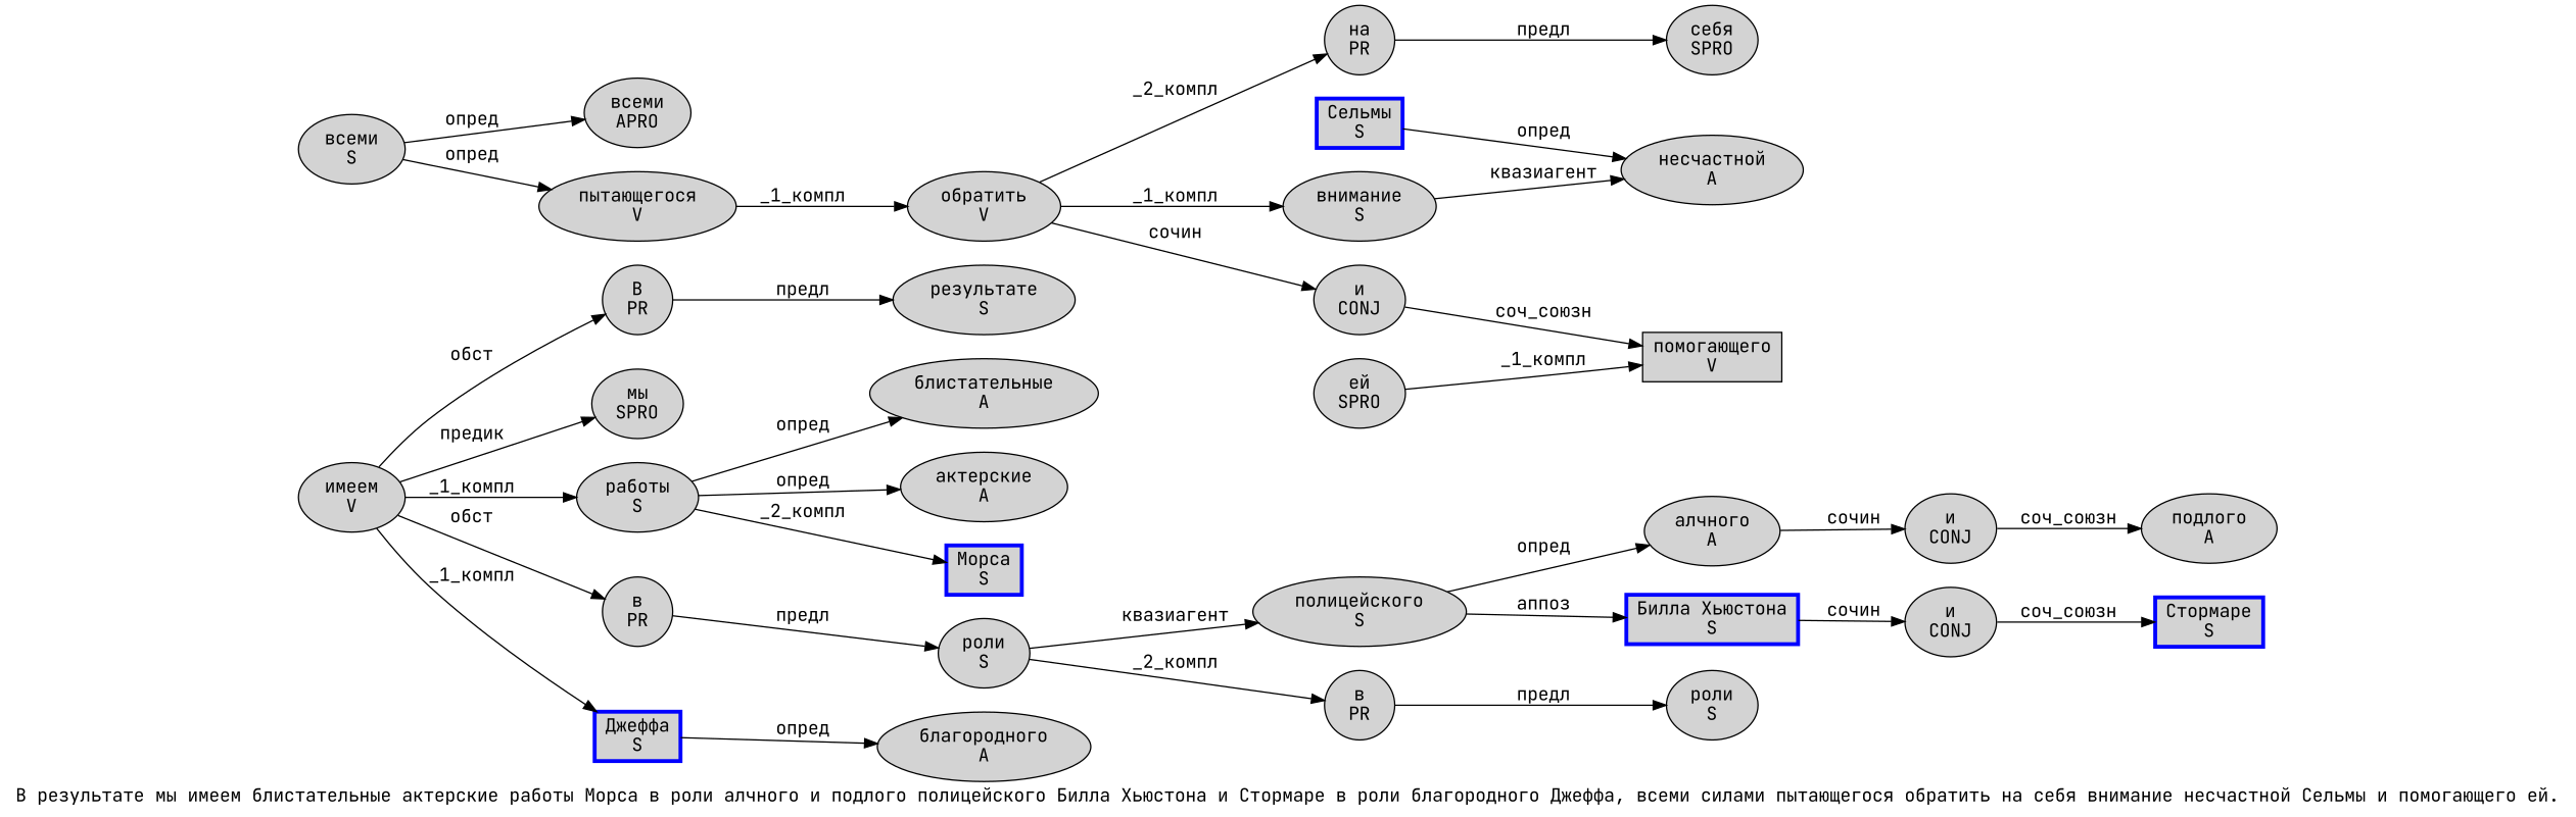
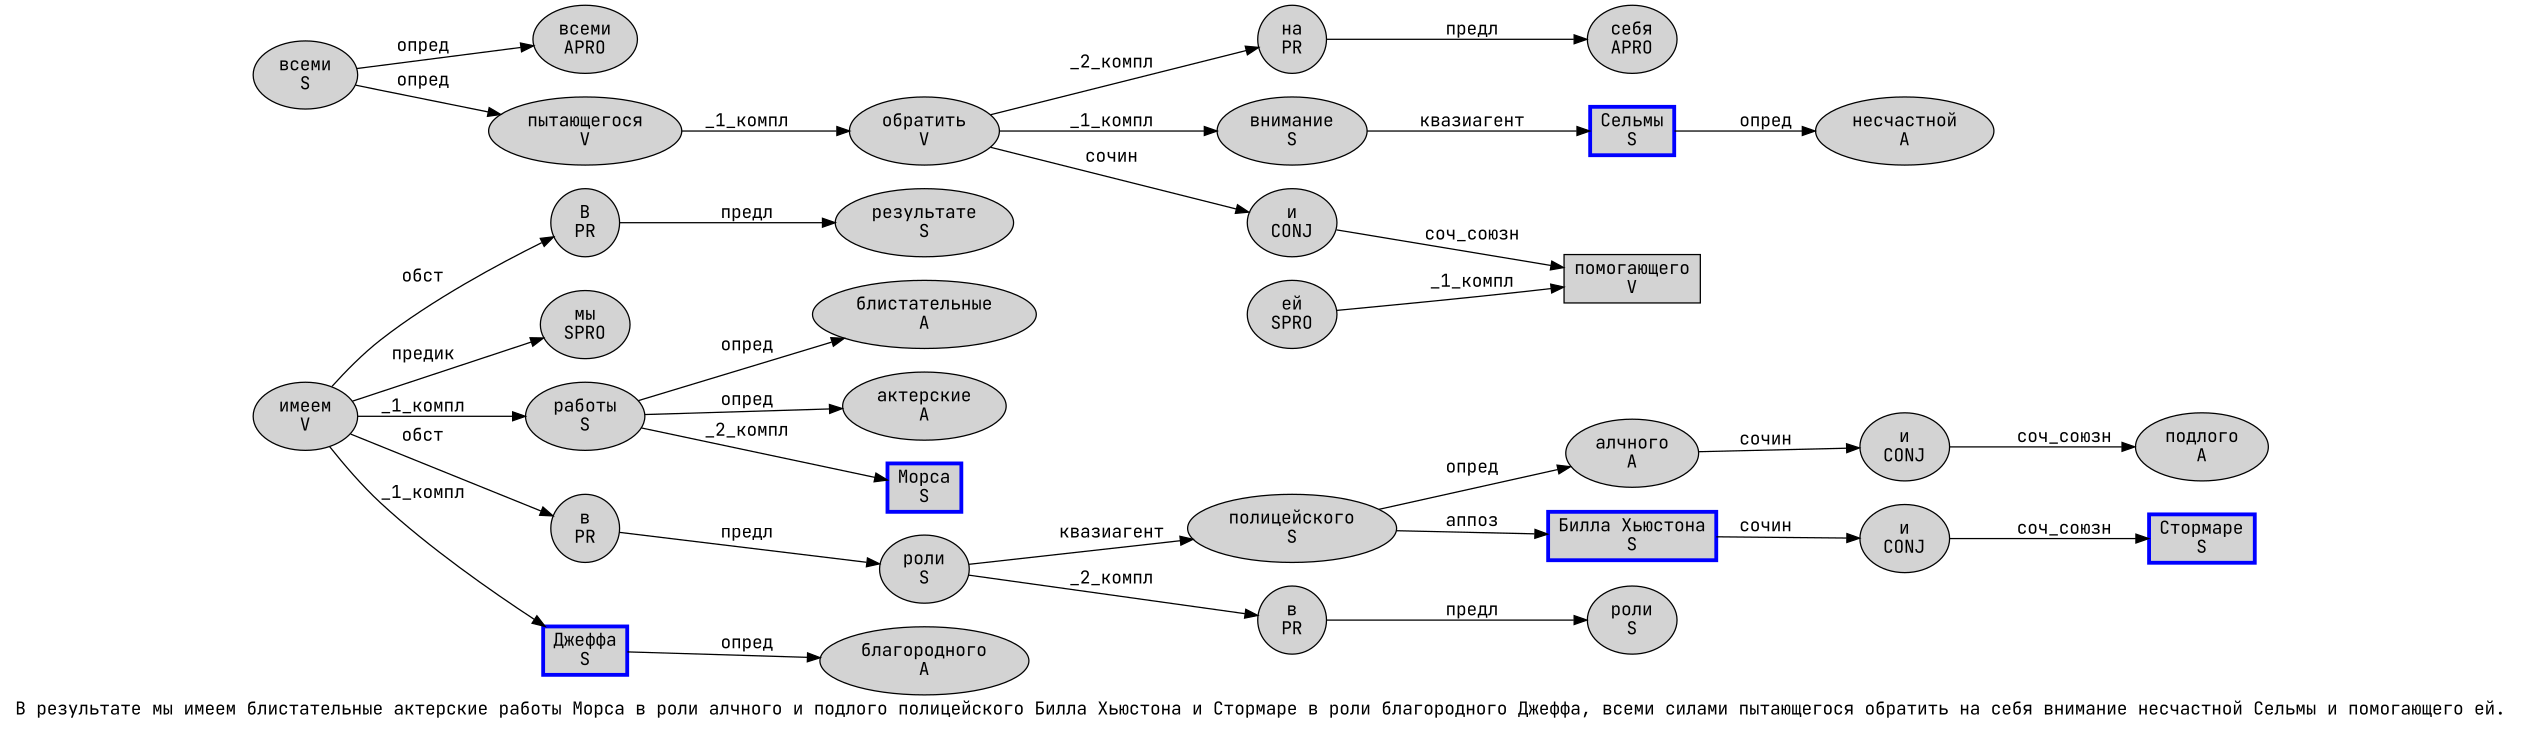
  digraph {
    fontname="JetBrains Mono"
    label="В результате мы имеем блистательные актерские работы Морса в роли алчного и подлого полицейского Билла Хьюстона и Стормаре в роли благородного Джеффа, всеми силами пытающегося обратить на себя внимание несчастной Сельмы и помогающего ей."
    rankdir=LR
    node [fillcolor=lightgray fontname="JetBrains Mono" penwidth=1 shape=ellipse style=filled]
    edge [fontname="JetBrains Mono"]
    n1 [label="В\nPR"]
    n2 [label="результате\nS"]
    n3 [label="мы\nSPRO"]
    n4 [label="имеем\nV"]
    n5 [label="работы\nS"]
    n6 [label="в\nPR"]
    n7 [color=blue label="Джеффа\nS" penwidth=3 shape=box]
    n8 [label="блистательные\nA"]
    n9 [label="актерские\nA"]
    n10 [color=blue label="Морса\nS" penwidth=3 shape=box]
    n11 [label="роли\nS"]
    n12 [label="благородного\nA"]
    n13 [label="полицейского\nS"]
    n14 [label="в\nPR"]
    n15 [label="алчного\nA"]
    n16 [color=blue label="Билла Хьюстона\nS" penwidth=3 shape=box]
    n17 [label="роли\nS"]
    n18 [label="и\nCONJ"]
    n19 [label="подлого\nA"]
    n20 [label="и\nCONJ"]
    n21 [color=blue label="Стормаре\nS" penwidth=3 shape=box]
    n22 [label="всеми\nAPRO"]
    n23 [label="всеми\nS"]
    n24 [label="пытающегося\nV"]
    n25 [label="обратить\nV"]
    n26 [label="на\nPR"]
    n27 [label="внимание\nS"]
    n28 [label="и\nCONJ"]
-   n29 [label="себя\nSPRO"]
+   n29 [label="себя\nAPRO"]
    n30 [color=blue label="Сельмы\nS" penwidth=3 shape=box]
    n31 [label="помогающего\nV" shape=box]
    n32 [label="несчастной\nA"]
    n33 [label="ей\nSPRO"]
    n1 -> n2 [label="предл"]
    n4 -> n1 [label="обст"]
    n4 -> n3 [label="предик"]
    n4 -> n5 [label="_1_компл"]
    n4 -> n6 [label="обст"]
    n4 -> n7 [label="_1_компл"]
    n5 -> n8 [label="опред"]
    n5 -> n9 [label="опред"]
    n5 -> n10 [label="_2_компл"]
    n6 -> n11 [label="предл"]
    n7 -> n12 [label="опред"]
    n11 -> n13 [label="квазиагент"]
    n11 -> n14 [label="_2_компл"]
    n13 -> n15 [label="опред"]
    n13 -> n16 [label="аппоз"]
    n14 -> n17 [label="предл"]
    n15 -> n18 [label="сочин"]
    n16 -> n20 [label="сочин"]
    n18 -> n19 [label="соч_союзн"]
    n20 -> n21 [label="соч_союзн"]
    n23 -> n22 [label="опред"]
    n23 -> n24 [label="опред"]
    n24 -> n25 [label="_1_компл"]
    n25 -> n26 [label="_2_компл"]
    n25 -> n27 [label="_1_компл"]
    n25 -> n28 [label="сочин"]
    n26 -> n29 [label="предл"]
-   n27 -> n32 [label="квазиагент"]
+   n27 -> n30 [label="квазиагент"]
    n28 -> n31 [label="соч_союзн"]
    n30 -> n32 [label="опред"]
    n33 -> n31 [label="_1_компл"]
  }
